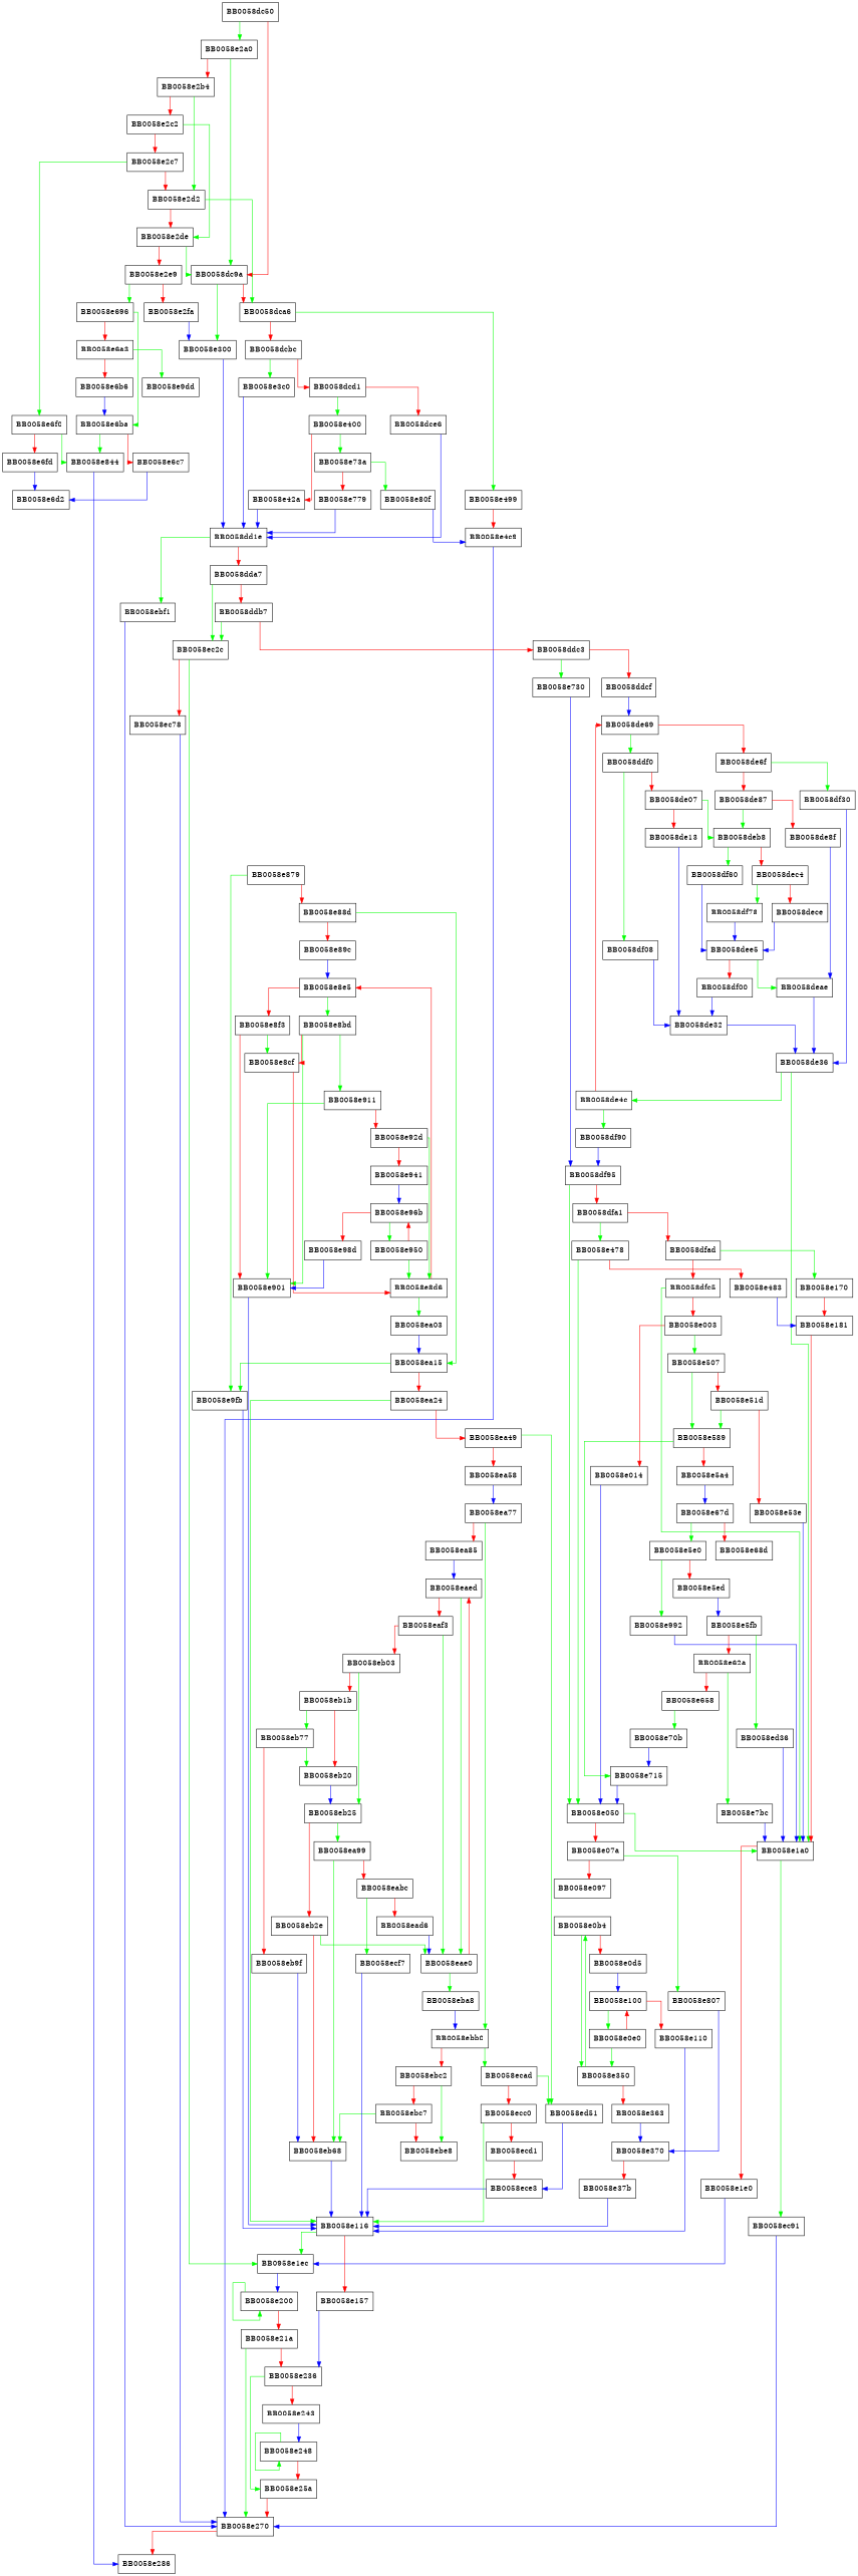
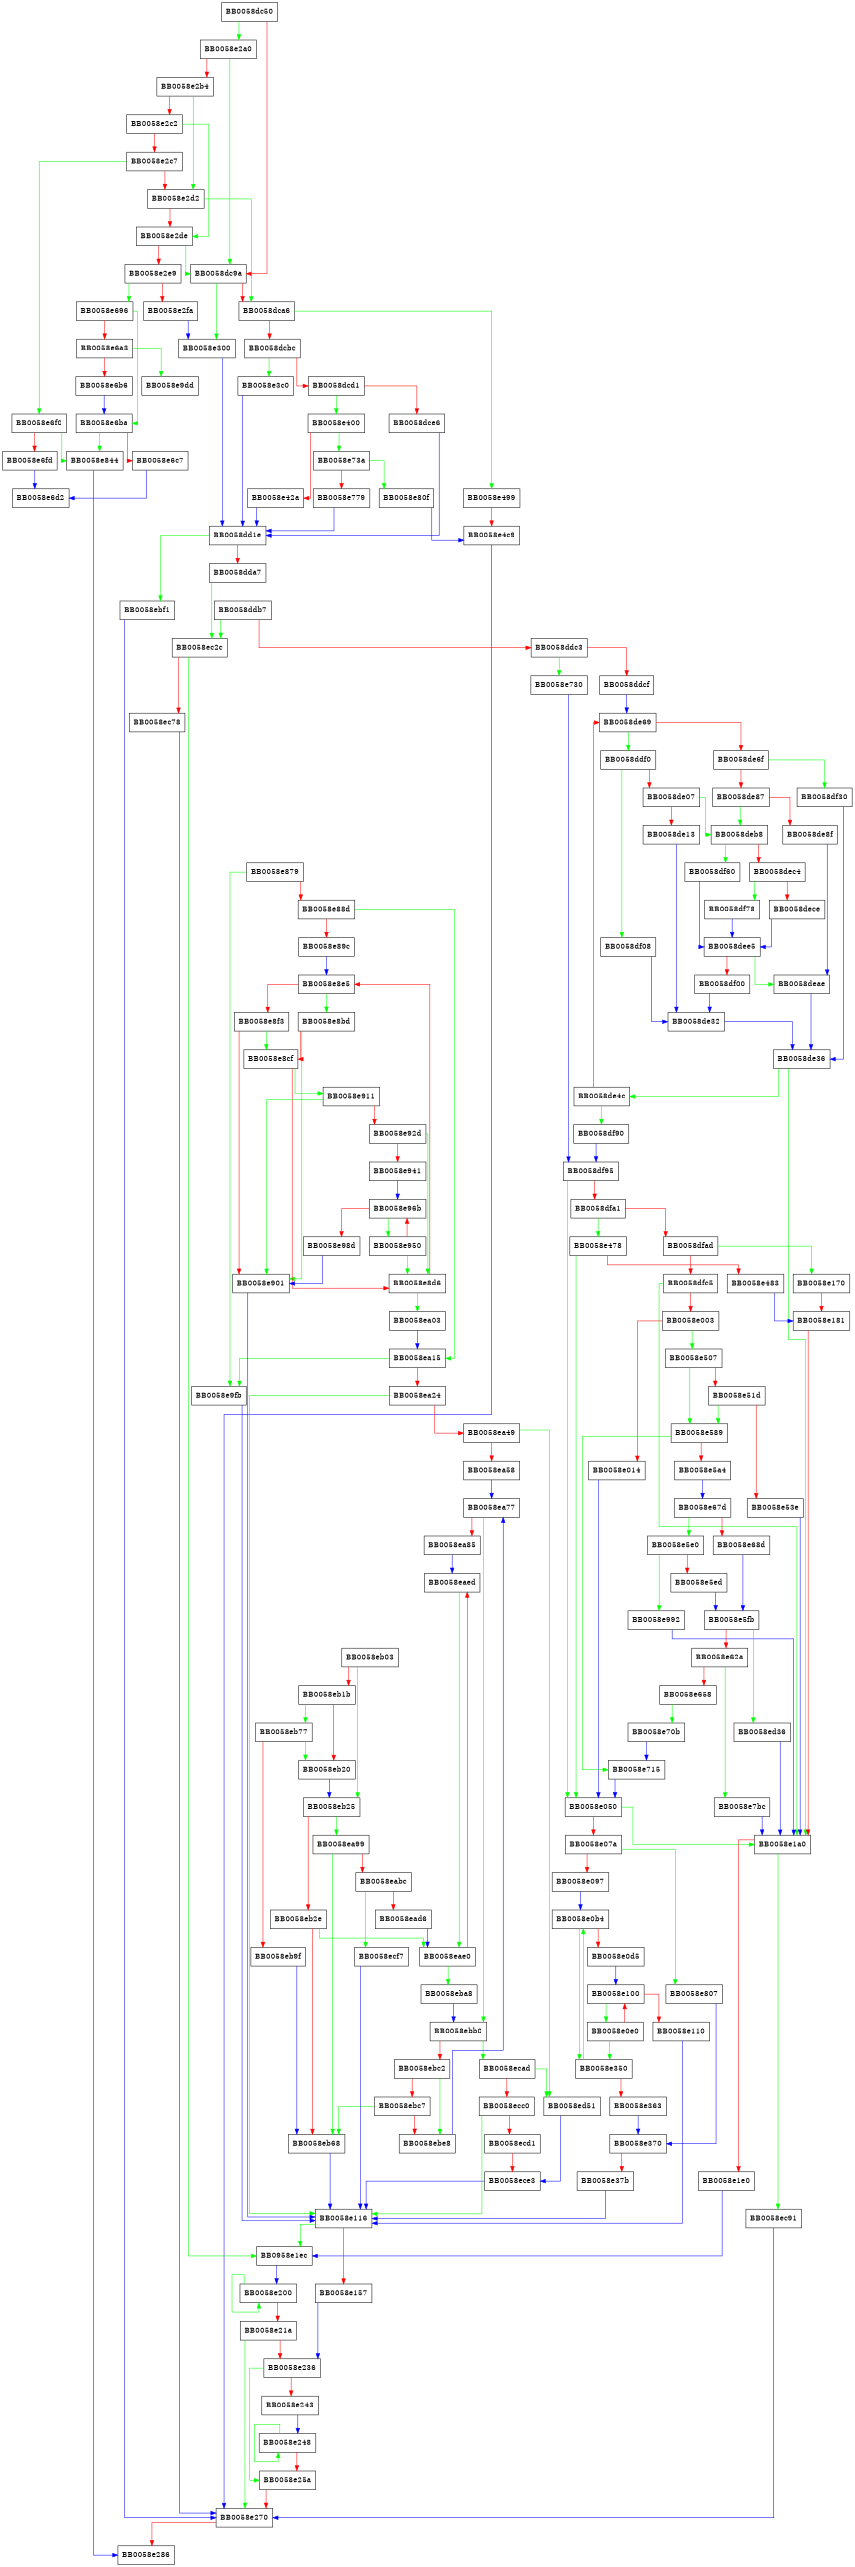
  digraph {
    splines=ortho
    node [shape=box]
    edge [color=red]
    BB0058dc50
    BB0058e2a0
    BB0058dc9a
    BB0058e2b4
    BB0058e300
    BB0058dca6
    BB0058e2d2
    BB0058e2c2
    BB0058dd1e
    BB0058e499
    BB0058dcbc
    BB0058ebf1
    BB0058dda7
    BB0058e4c9
    BB0058e3c0
    BB0058dcd1
    BB0058e270
    BB0058e400
    BB0058dce6
    BB0058e73a
    BB0058e42a
    BB0058e80f
    BB0058e779
    BB0058ec2c
    BB0058ddb7
    BB0058e286
    n27 [label=BB0958e1ec]
    BB0058ec78
    BB0058ddc3
    BB0058e200
    BB0058e730
    BB0058ddcf
    BB0058df95
    BB0058de69
    BB0058e050
    BB0058dfa1
    BB0058ddf0
    BB0058de6f
    BB0058df08
    BB0058de07
    BB0058df30
    BB0058de87
    BB0058de32
    BB0058deb8
    BB0058de13
    BB0058de36
    BB0058df60
    BB0058dec4
    BB0058dee5
    BB0058df78
    BB0058dece
    BB0058e1a0
    BB0058de4c
    BB0058ec91
    BB0058e1e0
    BB0058df90
    BB0058de8f
    BB0058deae
    BB0058df00
    BB0058e07a
    BB0058e478
    BB0058dfad
    BB0058e807
    BB0058e097
    BB0058e483
    BB0058e170
    BB0058dfc5
    BB0058e181
    BB0058e003
    BB0058e507
    BB0058e014
    BB0058e589
    BB0058e51d
    BB0058e715
    BB0058e5a4
    BB0058e53e
    BB0058e370
    BB0058e0b4
    BB0058e37b
    BB0058e350
    BB0058e0d5
    BB0058e363
    BB0058e100
    BB0058e0e0
    BB0058e110
    BB0058e116
    BB0058e157
    BB0058e236
    BB0058e21a
    BB0058e25a
    BB0058e243
    BB0058e248
    BB0058e2de
    BB0058e2c7
    BB0058e2e9
    BB0058e6f0
    BB0058e696
    BB0058e2fa
    BB0058e844
    BB0058e6fd
    BB0058e6d2
    BB0058e6ba
    BB0058e6a3
    BB0058e6c7
    BB0058e9dd
    BB0058e6b6
    BB0058e879
    BB0058e9fb
    BB0058e88d
    BB0058ea15
    BB0058e89c
    BB0058e67d
    BB0058e5e0
    BB0058e68d
    BB0058e992
    BB0058e5ed
    BB0058e5fb
    BB0058ed36
    BB0058e62a
    BB0058e7bc
    BB0058e658
    BB0058e70b
    BB0058ea24
    BB0058e8e5
    BB0058ea49
    BB0058e8bd
    BB0058e8f3
    BB0058e901
    BB0058e8cf
    BB0058e911
    BB0058e8d6
    BB0058e92d
    BB0058ea03
    BB0058e941
    BB0058e96b
    BB0058e950
    BB0058e98d
    BB0058ed51
    BB0058ea58
    BB0058ece3
    BB0058ea77
    BB0058ebb0
    BB0058ea85
    BB0058ecad
    BB0058ebc2
    BB0058eaed
    BB0058ecc0
    BB0058ebe8
    BB0058ebc7
    BB0058eae0
-   BB0058eaf3
    BB0058eba8
    BB0058eb03
    BB0058ea99
    BB0058eb68
    BB0058eabc
    BB0058ecf7
    BB0058ead6
    BB0058eb25
    BB0058eb1b
    BB0058eb2e
    BB0058eb77
    BB0058eb20
    BB0058eb9f
    BB0058ecd1
    BB0058dc50 -> BB0058e2a0 [color=green]
    BB0058dc50 -> BB0058dc9a
    BB0058e2a0 -> BB0058dc9a [color=green]
    BB0058e2a0 -> BB0058e2b4
    BB0058dc9a -> BB0058e300 [color=green]
    BB0058dc9a -> BB0058dca6
    BB0058e2b4 -> BB0058e2d2 [color=green]
    BB0058e2b4 -> BB0058e2c2
    BB0058e300 -> BB0058dd1e [color=blue]
    BB0058dca6 -> BB0058e499 [color=green]
    BB0058dca6 -> BB0058dcbc
    BB0058e2d2 -> BB0058dca6 [color=green]
    BB0058e2d2 -> BB0058e2de
    BB0058e2c2 -> BB0058e2de [color=green]
    BB0058e2c2 -> BB0058e2c7
    BB0058dd1e -> BB0058ebf1 [color=green]
    BB0058dd1e -> BB0058dda7
    BB0058e499 -> BB0058e4c9
    BB0058dcbc -> BB0058e3c0 [color=green]
    BB0058dcbc -> BB0058dcd1
    BB0058ebf1 -> BB0058e270 [color=blue]
    BB0058dda7 -> BB0058ec2c [color=green]
-   BB0058dda7 -> BB0058ddb7
    BB0058e4c9 -> BB0058e270 [color=blue]
    BB0058e3c0 -> BB0058dd1e [color=blue]
    BB0058dcd1 -> BB0058e400 [color=green]
    BB0058dcd1 -> BB0058dce6
    BB0058e270 -> BB0058e286
    BB0058e400 -> BB0058e73a [color=green]
    BB0058e400 -> BB0058e42a
    BB0058dce6 -> BB0058dd1e [color=blue]
    BB0058e73a -> BB0058e80f [color=green]
    BB0058e73a -> BB0058e779
    BB0058e42a -> BB0058dd1e [color=blue]
    BB0058e80f -> BB0058e4c9 [color=blue]
    BB0058e779 -> BB0058dd1e [color=blue]
    BB0058ec2c -> n27 [color=green]
    BB0058ec2c -> BB0058ec78
    BB0058ddb7 -> BB0058ec2c [color=green]
    BB0058ddb7 -> BB0058ddc3
    n27 -> BB0058e200 [color=blue]
    BB0058ec78 -> BB0058e270 [color=blue]
    BB0058ddc3 -> BB0058e730 [color=green]
    BB0058ddc3 -> BB0058ddcf
    BB0058e200 -> BB0058e200 [color=green]
    BB0058e200 -> BB0058e21a
    BB0058e730 -> BB0058df95 [color=blue]
    BB0058ddcf -> BB0058de69 [color=blue]
    BB0058df95 -> BB0058e050 [color=green]
    BB0058df95 -> BB0058dfa1
    BB0058de69 -> BB0058ddf0 [color=green]
    BB0058de69 -> BB0058de6f
    BB0058e050 -> BB0058e1a0 [color=green]
    BB0058e050 -> BB0058e07a
    BB0058dfa1 -> BB0058e478 [color=green]
    BB0058dfa1 -> BB0058dfad
    BB0058ddf0 -> BB0058df08 [color=green]
    BB0058ddf0 -> BB0058de07
    BB0058de6f -> BB0058df30 [color=green]
    BB0058de6f -> BB0058de87
    BB0058df08 -> BB0058de32 [color=blue]
    BB0058de07 -> BB0058deb8 [color=green]
    BB0058de07 -> BB0058de13
    BB0058df30 -> BB0058de36 [color=blue]
    BB0058de87 -> BB0058deb8 [color=green]
    BB0058de87 -> BB0058de8f
    BB0058de32 -> BB0058de36 [color=blue]
    BB0058deb8 -> BB0058df60 [color=green]
    BB0058deb8 -> BB0058dec4
    BB0058de13 -> BB0058de32 [color=blue]
    BB0058de36 -> BB0058e1a0 [color=green]
    BB0058de36 -> BB0058de4c [color=green]
    BB0058df60 -> BB0058dee5 [color=blue]
    BB0058dec4 -> BB0058df78 [color=green]
    BB0058dec4 -> BB0058dece
    BB0058dee5 -> BB0058deae [color=green]
    BB0058dee5 -> BB0058df00
    BB0058df78 -> BB0058dee5 [color=blue]
    BB0058dece -> BB0058dee5 [color=blue]
    BB0058e1a0 -> BB0058ec91 [color=green]
    BB0058e1a0 -> BB0058e1e0
    BB0058de4c -> BB0058de69
    BB0058de4c -> BB0058df90 [color=green]
    BB0058ec91 -> BB0058e270 [color=blue]
    BB0058e1e0 -> n27 [color=blue]
    BB0058df90 -> BB0058df95 [color=blue]
    BB0058de8f -> BB0058deae [color=blue]
    BB0058deae -> BB0058de36 [color=blue]
    BB0058df00 -> BB0058de32 [color=blue]
    BB0058e07a -> BB0058e807 [color=green]
    BB0058e07a -> BB0058e097
    BB0058e478 -> BB0058e050 [color=green]
    BB0058e478 -> BB0058e483
    BB0058dfad -> BB0058e170 [color=green]
    BB0058dfad -> BB0058dfc5
    BB0058e807 -> BB0058e370 [color=blue]
+   BB0058e097 -> BB0058e0b4 [color=blue]
    BB0058e483 -> BB0058e181 [color=blue]
    BB0058e170 -> BB0058e181
    BB0058dfc5 -> BB0058e1a0 [color=green]
    BB0058dfc5 -> BB0058e003
    BB0058e181 -> BB0058e1a0
    BB0058e003 -> BB0058e507 [color=green]
    BB0058e003 -> BB0058e014
    BB0058e507 -> BB0058e589 [color=green]
    BB0058e507 -> BB0058e51d
    BB0058e014 -> BB0058e050 [color=blue]
    BB0058e589 -> BB0058e715 [color=green]
    BB0058e589 -> BB0058e5a4
    BB0058e51d -> BB0058e589 [color=green]
    BB0058e51d -> BB0058e53e
    BB0058e715 -> BB0058e050 [color=blue]
    BB0058e5a4 -> BB0058e67d [color=blue]
    BB0058e53e -> BB0058e1a0 [color=blue]
    BB0058e370 -> BB0058e37b
    BB0058e0b4 -> BB0058e350 [color=green]
    BB0058e0b4 -> BB0058e0d5
    BB0058e37b -> BB0058e116 [color=blue]
    BB0058e350 -> BB0058e0b4 [color=green]
    BB0058e350 -> BB0058e363
    BB0058e0d5 -> BB0058e100 [color=blue]
    BB0058e363 -> BB0058e370 [color=blue]
    BB0058e100 -> BB0058e0e0 [color=green]
    BB0058e100 -> BB0058e110
    BB0058e0e0 -> BB0058e350 [color=green]
    BB0058e0e0 -> BB0058e100
    BB0058e110 -> BB0058e116 [color=blue]
    BB0058e116 -> n27 [color=green]
    BB0058e116 -> BB0058e157
    BB0058e157 -> BB0058e236 [color=blue]
    BB0058e236 -> BB0058e25a [color=green]
    BB0058e236 -> BB0058e243
    BB0058e21a -> BB0058e270 [color=green]
    BB0058e21a -> BB0058e236
    BB0058e25a -> BB0058e270
    BB0058e243 -> BB0058e248 [color=blue]
    BB0058e248 -> BB0058e25a
    BB0058e248 -> BB0058e248 [color=green]
    BB0058e2de -> BB0058dc9a [color=green]
    BB0058e2de -> BB0058e2e9
    BB0058e2c7 -> BB0058e2d2
    BB0058e2c7 -> BB0058e6f0 [color=green]
    BB0058e2e9 -> BB0058e696 [color=green]
    BB0058e2e9 -> BB0058e2fa
    BB0058e6f0 -> BB0058e844 [color=green]
    BB0058e6f0 -> BB0058e6fd
    BB0058e696 -> BB0058e6ba [color=green]
    BB0058e696 -> BB0058e6a3
    BB0058e2fa -> BB0058e300 [color=blue]
    BB0058e844 -> BB0058e286 [color=blue]
    BB0058e6fd -> BB0058e6d2 [color=blue]
    BB0058e6ba -> BB0058e844 [color=green]
    BB0058e6ba -> BB0058e6c7
    BB0058e6a3 -> BB0058e9dd [color=green]
    BB0058e6a3 -> BB0058e6b6
    BB0058e6c7 -> BB0058e6d2 [color=blue]
    BB0058e6b6 -> BB0058e6ba [color=blue]
    BB0058e879 -> BB0058e9fb [color=green]
    BB0058e879 -> BB0058e88d
    BB0058e9fb -> BB0058e116 [color=blue]
    BB0058e88d -> BB0058ea15 [color=green]
    BB0058e88d -> BB0058e89c
    BB0058ea15 -> BB0058e9fb [color=green]
    BB0058ea15 -> BB0058ea24
    BB0058e89c -> BB0058e8e5 [color=blue]
    BB0058e67d -> BB0058e5e0 [color=green]
    BB0058e67d -> BB0058e68d
    BB0058e5e0 -> BB0058e992 [color=green]
    BB0058e5e0 -> BB0058e5ed
+   BB0058e68d -> BB0058e5fb [color=blue]
    BB0058e992 -> BB0058e1a0 [color=blue]
    BB0058e5ed -> BB0058e5fb [color=blue]
    BB0058e5fb -> BB0058ed36 [color=green]
    BB0058e5fb -> BB0058e62a
    BB0058ed36 -> BB0058e1a0 [color=blue]
    BB0058e62a -> BB0058e7bc [color=green]
    BB0058e62a -> BB0058e658
    BB0058e7bc -> BB0058e1a0 [color=blue]
    BB0058e658 -> BB0058e70b [color=green]
    BB0058e70b -> BB0058e715 [color=blue]
    BB0058ea24 -> BB0058e116 [color=green]
    BB0058ea24 -> BB0058ea49
    BB0058e8e5 -> BB0058e8bd [color=green]
    BB0058e8e5 -> BB0058e8f3
    BB0058ea49 -> BB0058ed51 [color=green]
    BB0058ea49 -> BB0058ea58
    BB0058e8bd -> BB0058e901 [color=green]
    BB0058e8bd -> BB0058e8cf
    BB0058e8f3 -> BB0058e901
    BB0058e8f3 -> BB0058e8cf [color=green]
    BB0058e901 -> BB0058e116 [color=blue]
-   BB0058e8bd -> BB0058e911 [color=green]
+   BB0058e8cf -> BB0058e911 [color=green]
    BB0058e8cf -> BB0058e8d6
    BB0058e911 -> BB0058e901 [color=green]
    BB0058e911 -> BB0058e92d
    BB0058e8d6 -> BB0058e8e5
    BB0058e8d6 -> BB0058ea03 [color=green]
    BB0058e92d -> BB0058e8d6 [color=green]
    BB0058e92d -> BB0058e941
    BB0058ea03 -> BB0058ea15 [color=blue]
    BB0058e941 -> BB0058e96b [color=blue]
    BB0058e96b -> BB0058e950 [color=green]
    BB0058e96b -> BB0058e98d
    BB0058e950 -> BB0058e8d6 [color=green]
    BB0058e950 -> BB0058e96b
    BB0058e98d -> BB0058e901 [color=blue]
    BB0058ed51 -> BB0058ece3 [color=blue]
    BB0058ea58 -> BB0058ea77 [color=blue]
    BB0058ece3 -> BB0058e116 [color=blue]
    BB0058ea77 -> BB0058ebb0 [color=green]
    BB0058ea77 -> BB0058ea85
    BB0058ebb0 -> BB0058ecad [color=green]
    BB0058ebb0 -> BB0058ebc2
    BB0058ea85 -> BB0058eaed [color=blue]
    BB0058ecad -> BB0058ed51 [color=green]
    BB0058ecad -> BB0058ecc0
    BB0058ebc2 -> BB0058ebe8 [color=green]
    BB0058ebc2 -> BB0058ebc7
    BB0058eaed -> BB0058eae0 [color=green]
-   BB0058eaed -> BB0058eaf3
    BB0058ecc0 -> BB0058e116 [color=green]
    BB0058ecc0 -> BB0058ecd1
+   BB0058ebe8 -> BB0058ea77 [color=blue]
    BB0058ebc7 -> BB0058ebe8
    BB0058ebc7 -> BB0058eb68 [color=green]
    BB0058eae0 -> BB0058eaed
    BB0058eae0 -> BB0058eba8 [color=green]
-   BB0058eaf3 -> BB0058eae0 [color=green]
-   BB0058eaf3 -> BB0058eb03
    BB0058eba8 -> BB0058ebb0 [color=blue]
    BB0058eb03 -> BB0058eb25 [color=green]
    BB0058eb03 -> BB0058eb1b
    BB0058ea99 -> BB0058eb68 [color=green]
    BB0058ea99 -> BB0058eabc
    BB0058eb68 -> BB0058e116 [color=blue]
    BB0058eabc -> BB0058ecf7 [color=green]
    BB0058eabc -> BB0058ead6
    BB0058ecf7 -> BB0058e116 [color=blue]
    BB0058ead6 -> BB0058eae0 [color=blue]
    BB0058eb25 -> BB0058ea99 [color=green]
    BB0058eb25 -> BB0058eb2e
    BB0058eb1b -> BB0058eb77 [color=green]
    BB0058eb1b -> BB0058eb20
    BB0058eb2e -> BB0058eae0 [color=green]
    BB0058eb2e -> BB0058eb68
    BB0058eb77 -> BB0058eb20 [color=green]
    BB0058eb77 -> BB0058eb9f
    BB0058eb20 -> BB0058eb25 [color=blue]
    BB0058eb9f -> BB0058eb68 [color=blue]
    BB0058ecd1 -> BB0058ece3
  }
